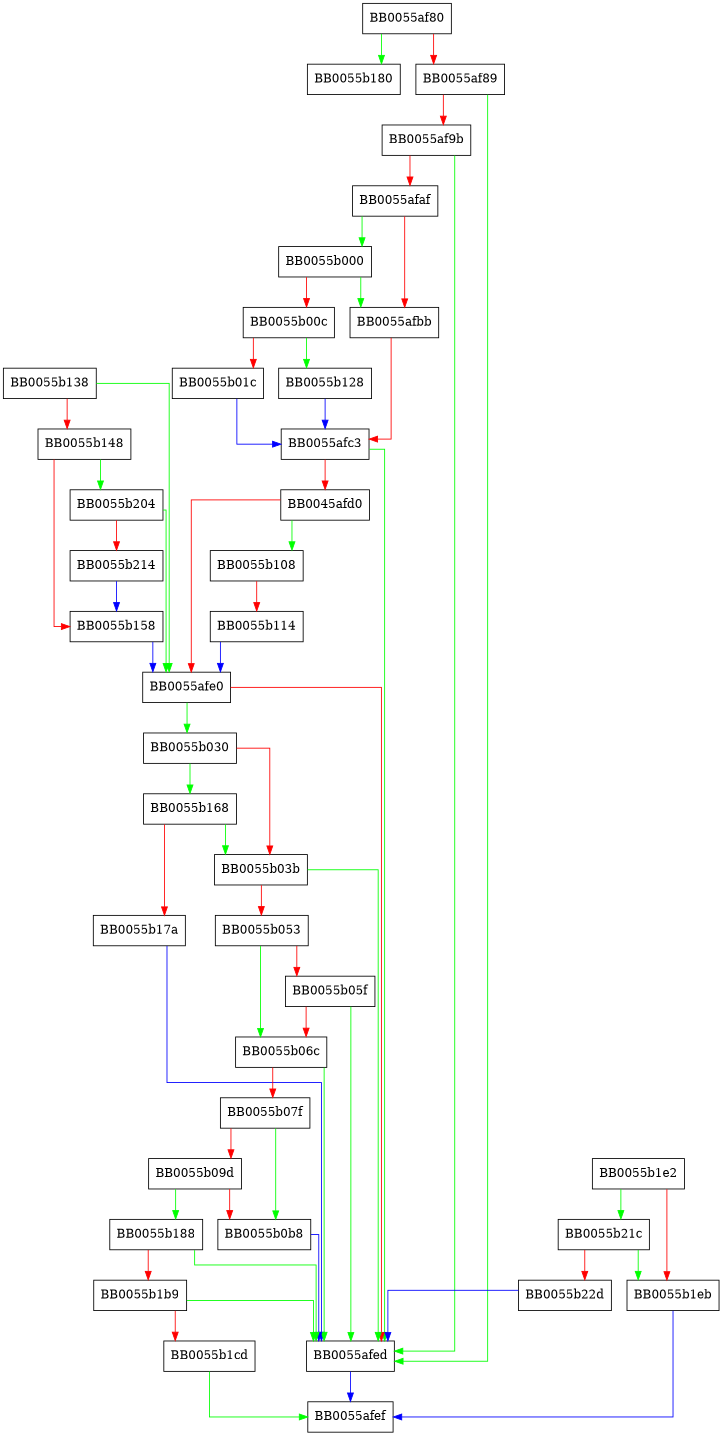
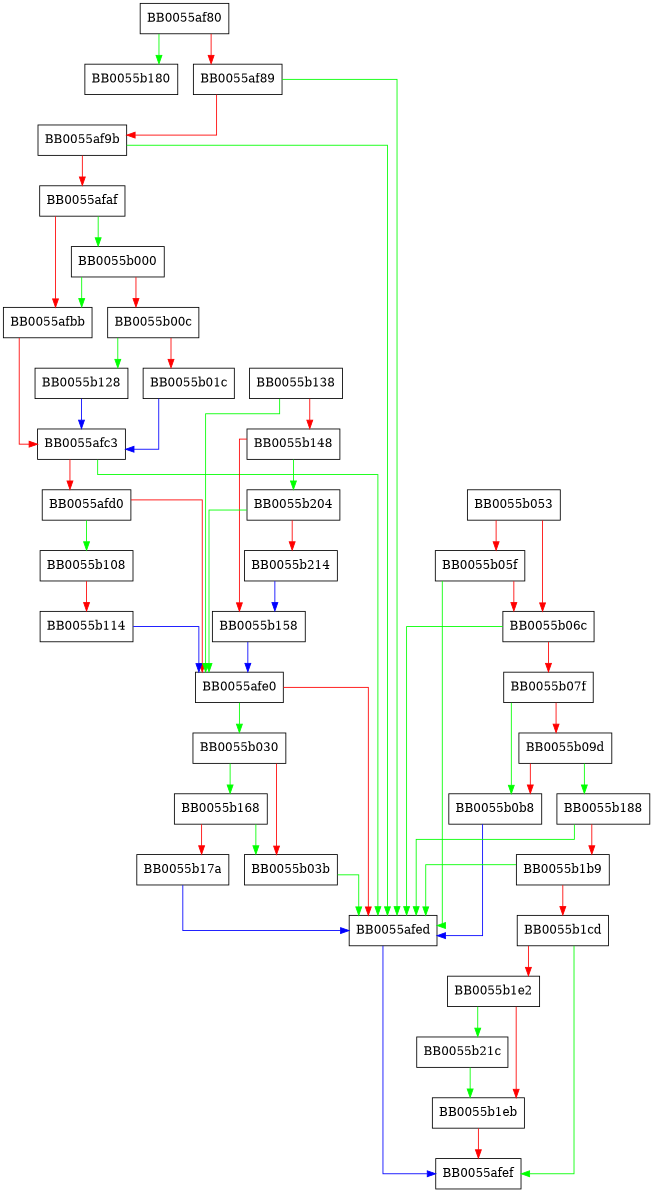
  digraph {
    splines=ortho
    node [shape=box]
    edge [color=red]
    BB0055af80
    BB0055b180
    BB0055af89
    BB0055afed
    BB0055af9b
    BB0055afef
    BB0055afaf
    BB0055b000
    BB0055afbb
    BB0055b00c
    BB0055afc3
    BB0055b128
    BB0055b01c
-   BB0055afd0 [label=BB0045afd0]
+   BB0055afd0
    BB0055b108
    BB0055afe0
    BB0055b114
    BB0055b030
    BB0055b138
    BB0055b148
    BB0055b168
    BB0055b03b
    BB0055b17a
    BB0055b053
    BB0055b06c
    BB0055b05f
    BB0055b07f
    BB0055b0b8
    BB0055b09d
    BB0055b188
    BB0055b1b9
    BB0055b1cd
    BB0055b204
    BB0055b158
    BB0055b214
    BB0055b1e2
    BB0055b21c
    BB0055b1eb
-   BB0055b22d
    BB0055af80 -> BB0055b180 [color=green]
    BB0055af80 -> BB0055af89
    BB0055af89 -> BB0055afed [color=green]
    BB0055af89 -> BB0055af9b
    BB0055afed -> BB0055afef [color=blue]
    BB0055af9b -> BB0055afed [color=green]
    BB0055af9b -> BB0055afaf
    BB0055afaf -> BB0055b000 [color=green]
    BB0055afaf -> BB0055afbb
    BB0055b000 -> BB0055afbb [color=green]
    BB0055b000 -> BB0055b00c
    BB0055afbb -> BB0055afc3
    BB0055b00c -> BB0055b128 [color=green]
    BB0055b00c -> BB0055b01c
    BB0055afc3 -> BB0055afed [color=green]
    BB0055afc3 -> BB0055afd0
    BB0055b128 -> BB0055afc3 [color=blue]
    BB0055b01c -> BB0055afc3 [color=blue]
    BB0055afd0 -> BB0055b108 [color=green]
    BB0055afd0 -> BB0055afe0
    BB0055b108 -> BB0055b114
    BB0055afe0 -> BB0055afed
    BB0055afe0 -> BB0055b030 [color=green]
    BB0055b114 -> BB0055afe0 [color=blue]
    BB0055b030 -> BB0055b168 [color=green]
    BB0055b030 -> BB0055b03b
    BB0055b138 -> BB0055afe0 [color=green]
    BB0055b138 -> BB0055b148
    BB0055b148 -> BB0055b204 [color=green]
    BB0055b148 -> BB0055b158
    BB0055b168 -> BB0055b03b [color=green]
    BB0055b168 -> BB0055b17a
    BB0055b03b -> BB0055afed [color=green]
-   BB0055b03b -> BB0055b053
    BB0055b17a -> BB0055afed [color=blue]
-   BB0055b053 -> BB0055b06c [color=green]
+   BB0055b053 -> BB0055b06c
    BB0055b053 -> BB0055b05f
    BB0055b06c -> BB0055afed [color=green]
    BB0055b06c -> BB0055b07f
    BB0055b05f -> BB0055afed [color=green]
    BB0055b05f -> BB0055b06c
    BB0055b07f -> BB0055b0b8 [color=green]
    BB0055b07f -> BB0055b09d
    BB0055b0b8 -> BB0055afed [color=blue]
    BB0055b09d -> BB0055b0b8
    BB0055b09d -> BB0055b188 [color=green]
    BB0055b188 -> BB0055afed [color=green]
    BB0055b188 -> BB0055b1b9
    BB0055b1b9 -> BB0055afed [color=green]
    BB0055b1b9 -> BB0055b1cd
    BB0055b1cd -> BB0055afef [color=green]
+   BB0055b1cd -> BB0055b1e2
    BB0055b204 -> BB0055afe0 [color=green]
    BB0055b204 -> BB0055b214
    BB0055b158 -> BB0055afe0 [color=blue]
    BB0055b214 -> BB0055b158 [color=blue]
    BB0055b1e2 -> BB0055b21c [color=green]
    BB0055b1e2 -> BB0055b1eb
    BB0055b21c -> BB0055b1eb [color=green]
-   BB0055b21c -> BB0055b22d
-   BB0055b1eb -> BB0055afef [color=blue]
-   BB0055b22d -> BB0055afed [color=blue]
+   BB0055b1eb -> BB0055afef
  }
